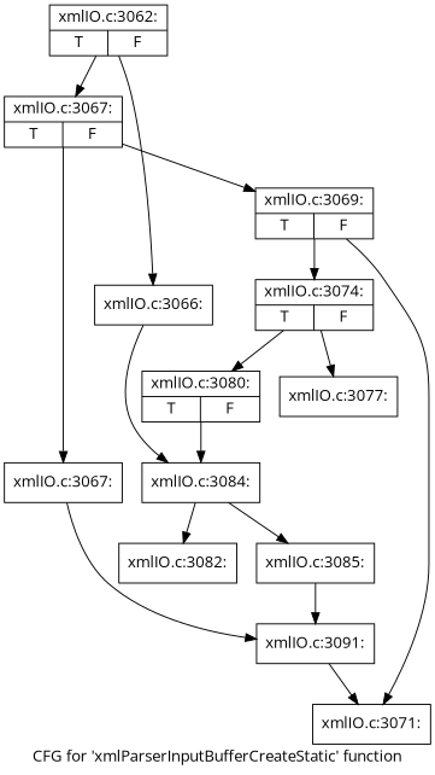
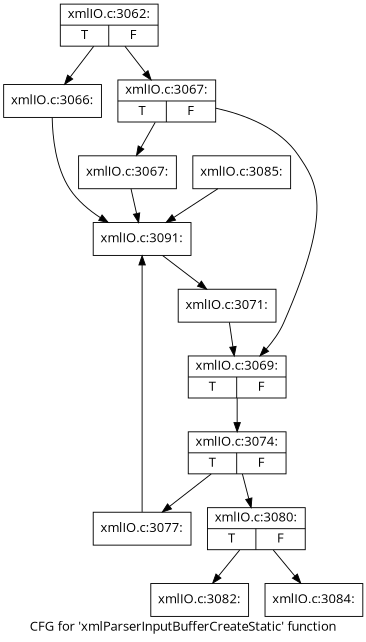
  digraph {
    fontname="Open Sans"
    label="CFG for 'xmlParserInputBufferCreateStatic' function"
    node [fontname="Open Sans" shape=record]
    edge [fontname="Open Sans"]
    n1 [label="{xmlIO.c:3062:|{<s0>T|<s1>F}}"]
    n2 [label="{xmlIO.c:3066:}"]
    n3 [label="{xmlIO.c:3067:|{<s0>T|<s1>F}}"]
    n4 [label="{xmlIO.c:3091:}"]
    n5 [label="{xmlIO.c:3067:}"]
    n6 [label="{xmlIO.c:3069:|{<s0>T|<s1>F}}"]
    n7 [label="{xmlIO.c:3071:}"]
    n8 [label="{xmlIO.c:3074:|{<s0>T|<s1>F}}"]
    n9 [label="{xmlIO.c:3077:}"]
    n10 [label="{xmlIO.c:3080:|{<s0>T|<s1>F}}"]
    n11 [label="{xmlIO.c:3082:}"]
    n12 [label="{xmlIO.c:3084:}"]
    n13 [label="{xmlIO.c:3085:}"]
    n1 -> n2
    n1 -> n3
-   n2 -> n12
+   n2 -> n4
    n3 -> n5
    n3 -> n6
    n4 -> n7
    n5 -> n4
-   n6 -> n7
+   n7 -> n6
    n6 -> n8
    n8 -> n9
    n8 -> n10
-   n12 -> n11
+   n9 -> n4
+   n10 -> n11
    n10 -> n12
-   n12 -> n13
    n13 -> n4
  }
